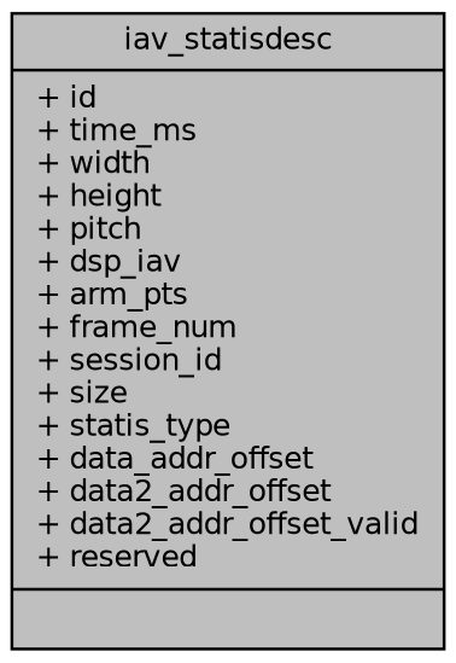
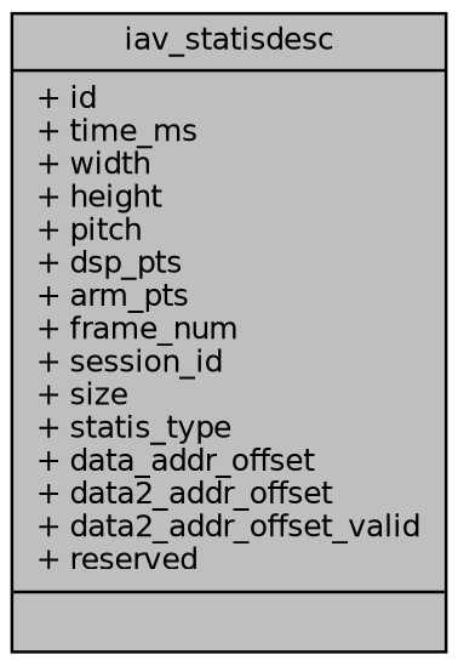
  digraph {
-   n1 [color=black fillcolor=grey75 fontcolor=black fontname=Helvetica fontsize=10 height=0.2 label="{iav_statisdesc\n|+ id\l+ time_ms\l+ width\l+ height\l+ pitch\l+ dsp_iav\l+ arm_pts\l+ frame_num\l+ session_id\l+ size\l+ statis_type\l+ data_addr_offset\l+ data2_addr_offset\l+ data2_addr_offset_valid\l+ reserved\l|}" shape=record style=filled width=0.4]
+   n1 [color=black fillcolor=grey75 fontcolor=black fontname=Helvetica fontsize=10 height=0.2 label="{iav_statisdesc\n|+ id\l+ time_ms\l+ width\l+ height\l+ pitch\l+ dsp_pts\l+ arm_pts\l+ frame_num\l+ session_id\l+ size\l+ statis_type\l+ data_addr_offset\l+ data2_addr_offset\l+ data2_addr_offset_valid\l+ reserved\l|}" shape=record style=filled width=0.4]
  }
